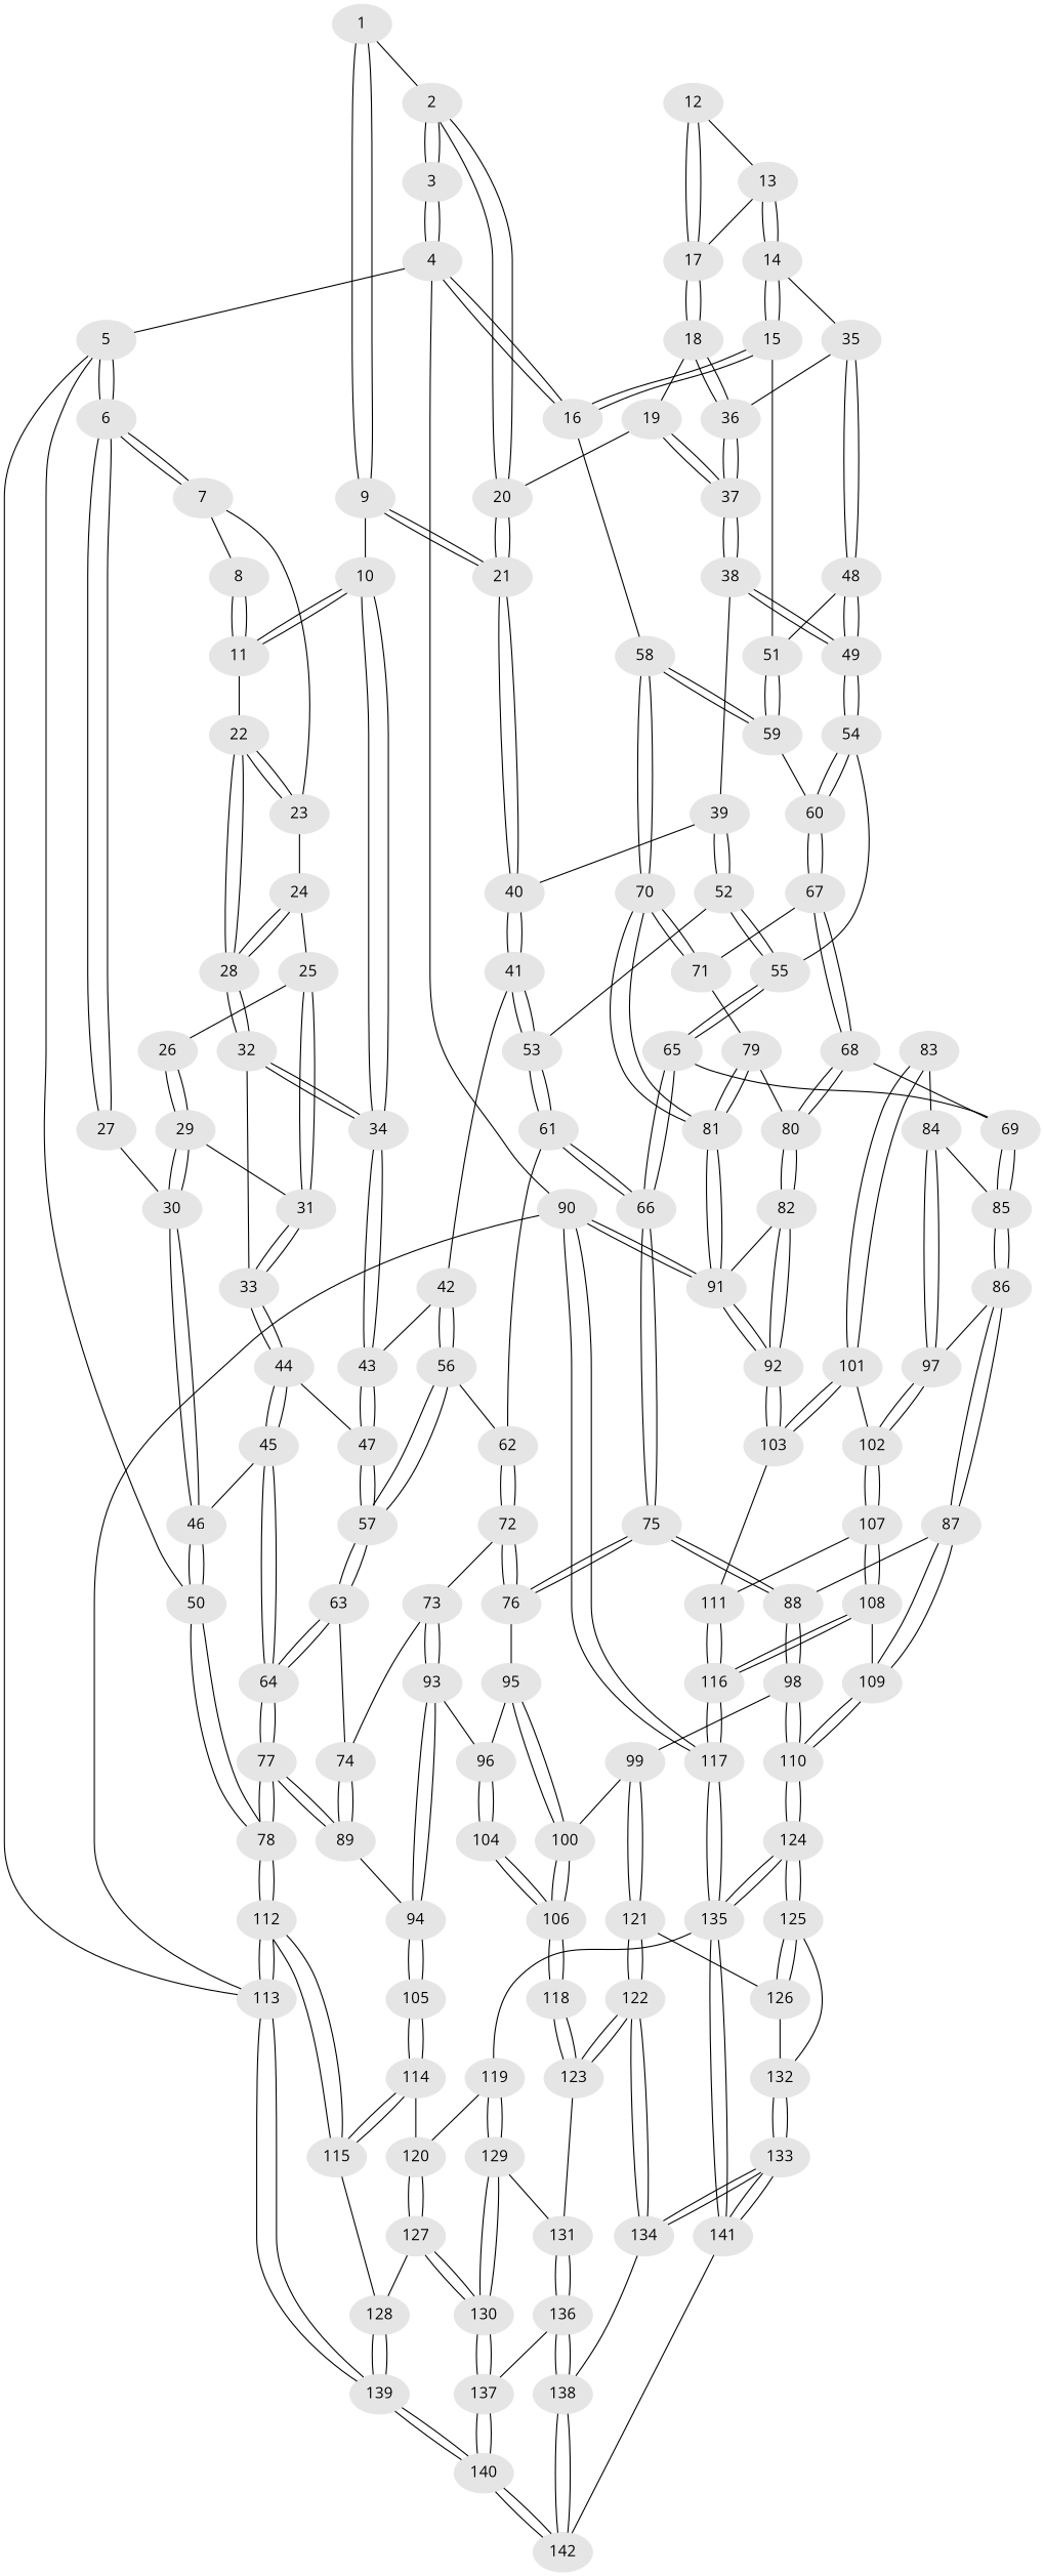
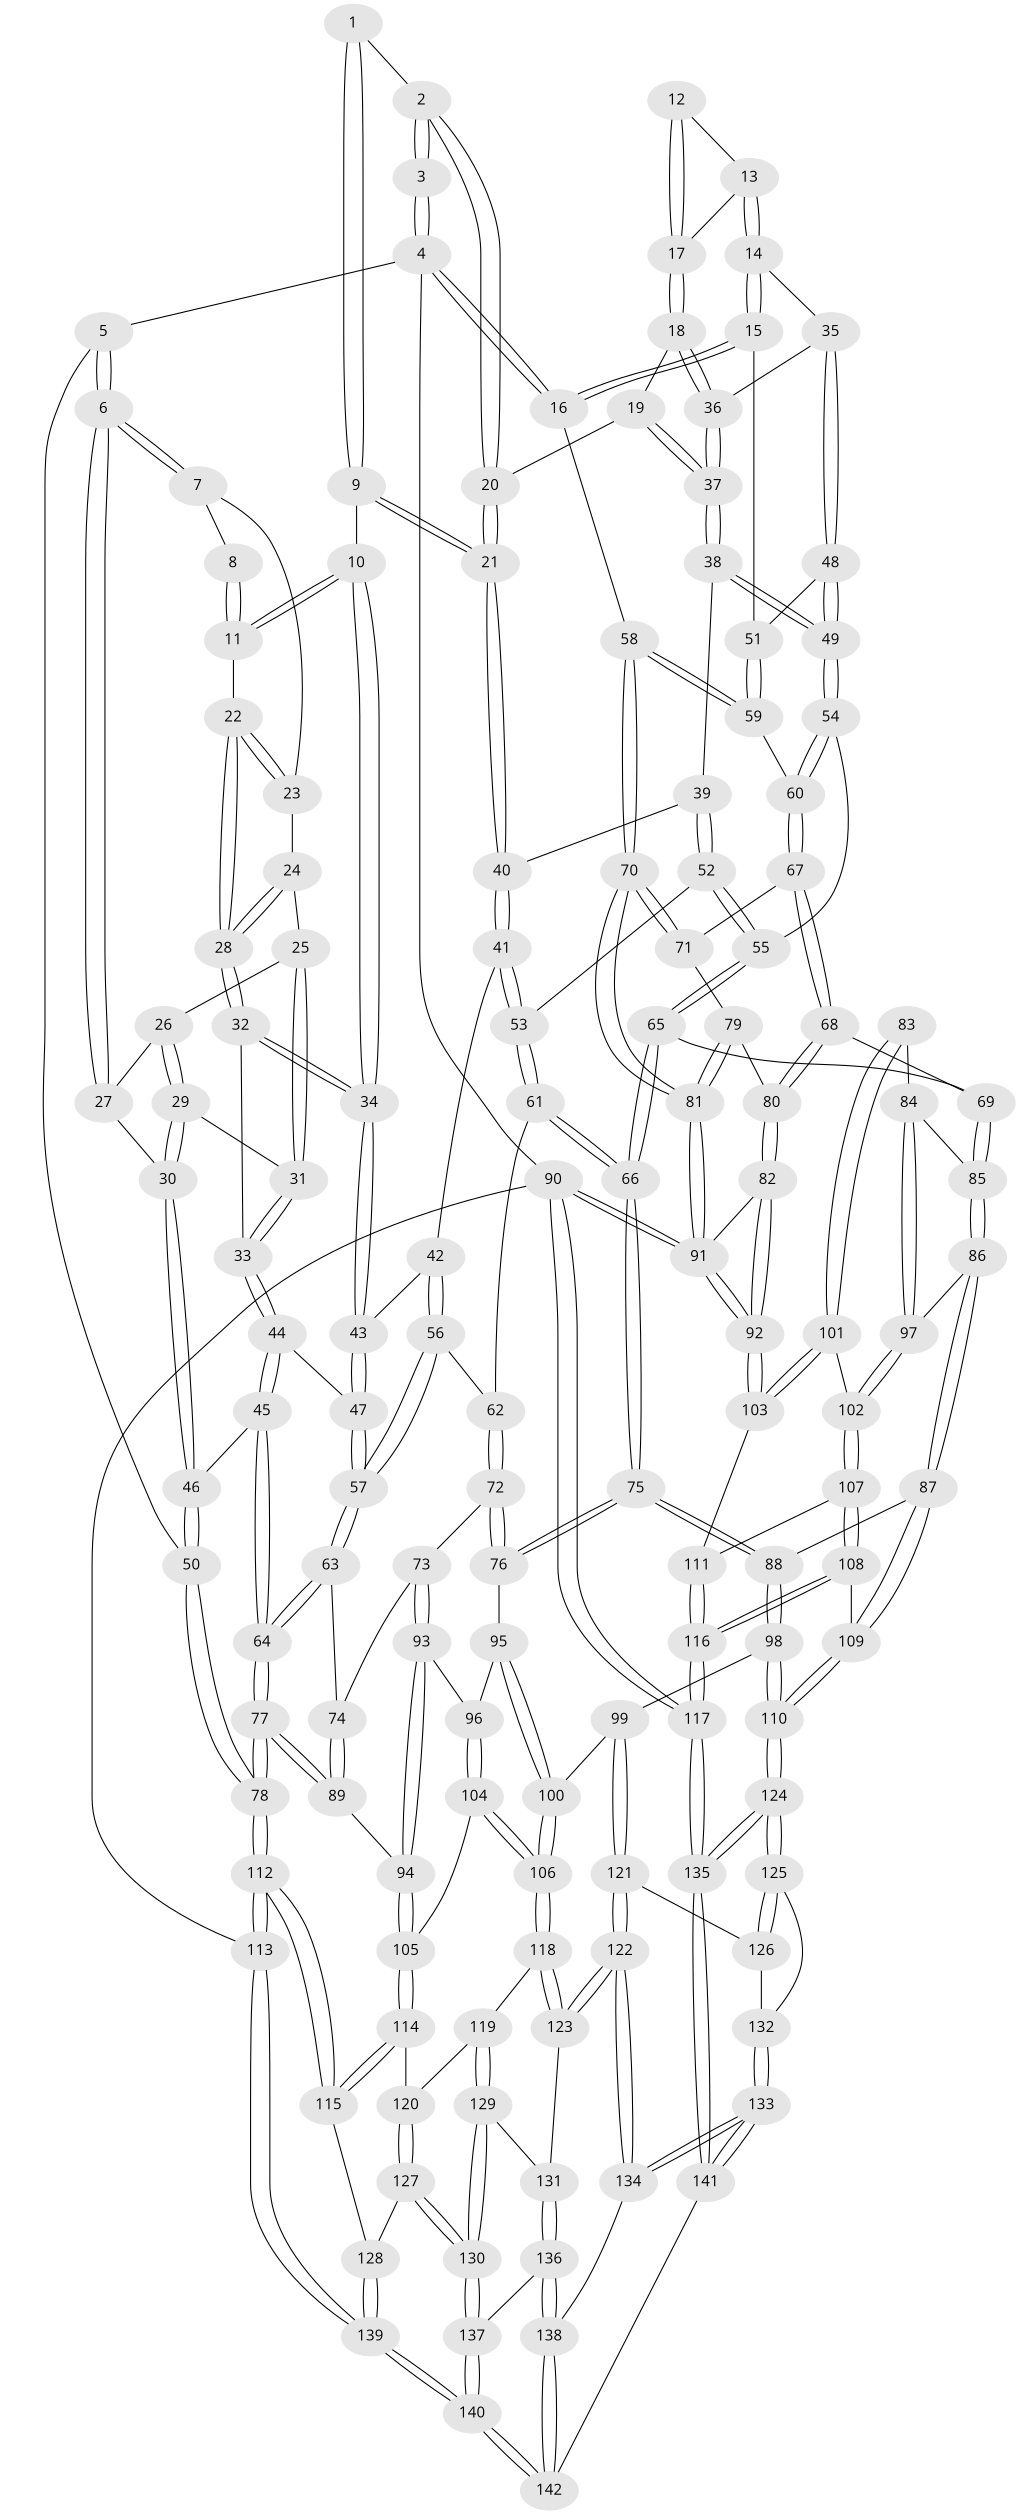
  graph {
    fontname="Open Sans"
    node [color=gray90 fontname="Open Sans" style=filled]
    edge [fontname="Open Sans"]
    1
    2
    9
    3
    20
    10
    21
    4
    5
    16
    90
    6
    50
    113
    58
    91
    117
    7
    27
    78
    139
    8
    23
    30
    11
    24
    22
    34
    40
    43
    28
    12
    13
    17
    14
    18
    15
    35
    51
    36
    48
    59
    70
    19
    37
    38
    41
    32
    25
    26
    31
    29
    33
    46
    44
    47
    45
    49
    39
    52
    54
    53
    55
    42
    56
    61
    57
    62
    64
    77
    63
    60
    112
    65
    66
    67
    69
    72
    74
    71
    81
    68
    75
    73
    76
    89
    85
    88
    80
    79
    82
    86
    93
    95
    94
    96
    98
    100
    115
    92
    83
    84
    101
    103
    97
    102
    87
    109
    110
    99
    105
    135
    111
    104
    114
    106
    107
    121
    124
    122
    126
    118
    108
    116
    120
    119
    123
    125
    128
    140
    127
    141
    129
    131
    130
    134
    132
    138
    136
    133
    137
    142
    1 -- 2
    1 -- 9
    1 -- 9
    2 -- 3
    2 -- 3
    2 -- 20
    2 -- 20
    9 -- 10
    9 -- 21
    9 -- 21
    3 -- 4
    3 -- 4
    20 -- 21
    20 -- 21
    10 -- 11
    10 -- 11
    10 -- 34
    10 -- 34
    21 -- 40
    21 -- 40
    4 -- 5
    4 -- 16
    4 -- 16
    4 -- 90
    5 -- 6
    5 -- 6
    5 -- 50
-   5 -- 113
    16 -- 58
    90 -- 113
    90 -- 91
    90 -- 91
    90 -- 117
    90 -- 117
    6 -- 7
    6 -- 7
    6 -- 27
    6 -- 27
    50 -- 78
    50 -- 78
    113 -- 139
    113 -- 139
    58 -- 59
    58 -- 59
    58 -- 70
    58 -- 70
    91 -- 92
    91 -- 92
    117 -- 135
    117 -- 135
    7 -- 8
    7 -- 23
    27 -- 30
    78 -- 112
    78 -- 112
    139 -- 140
    139 -- 140
    8 -- 11
    8 -- 11
    23 -- 24
    30 -- 46
    30 -- 46
    11 -- 22
    24 -- 28
    24 -- 28
    24 -- 25
    22 -- 23
    22 -- 23
    22 -- 28
    22 -- 28
    34 -- 43
    34 -- 43
    40 -- 41
    40 -- 41
    43 -- 47
    43 -- 47
    28 -- 32
    28 -- 32
    12 -- 13
    12 -- 17
    12 -- 17
    13 -- 17
    13 -- 14
    13 -- 14
    17 -- 18
    17 -- 18
    14 -- 15
    14 -- 15
    14 -- 35
    18 -- 36
    18 -- 36
    18 -- 19
    15 -- 16
    15 -- 16
    15 -- 51
    35 -- 36
    35 -- 48
    35 -- 48
    51 -- 59
    51 -- 59
    36 -- 37
    36 -- 37
    48 -- 51
    48 -- 49
    48 -- 49
    59 -- 60
    70 -- 71
    70 -- 71
    70 -- 81
    70 -- 81
    19 -- 20
    19 -- 37
    19 -- 37
    37 -- 38
    37 -- 38
    38 -- 49
    38 -- 49
    38 -- 39
    41 -- 53
    41 -- 53
    41 -- 42
    32 -- 34
    32 -- 34
    32 -- 33
    25 -- 26
    25 -- 31
    25 -- 31
+   26 -- 27
    26 -- 29
    26 -- 29
    31 -- 33
    31 -- 33
    29 -- 30
    29 -- 30
    29 -- 31
    33 -- 44
    33 -- 44
    46 -- 50
    46 -- 50
    44 -- 47
    44 -- 45
    44 -- 45
    47 -- 57
    47 -- 57
    45 -- 46
    45 -- 64
    45 -- 64
    49 -- 54
    49 -- 54
    39 -- 40
    39 -- 52
    39 -- 52
    52 -- 53
    52 -- 55
    52 -- 55
    54 -- 55
    54 -- 60
    54 -- 60
    53 -- 61
    53 -- 61
    55 -- 65
    55 -- 65
    42 -- 43
    42 -- 56
    42 -- 56
    56 -- 57
    56 -- 57
    56 -- 62
    61 -- 62
    61 -- 66
    61 -- 66
    57 -- 63
    57 -- 63
    62 -- 72
    62 -- 72
    64 -- 77
    64 -- 77
    77 -- 78
    77 -- 78
    77 -- 89
    77 -- 89
    63 -- 64
    63 -- 64
    63 -- 74
    60 -- 67
    60 -- 67
    112 -- 113
    112 -- 113
    112 -- 115
    112 -- 115
    65 -- 66
    65 -- 66
    65 -- 69
    66 -- 75
    66 -- 75
    67 -- 71
    67 -- 68
    67 -- 68
    69 -- 85
    69 -- 85
    72 -- 73
    72 -- 76
    72 -- 76
    74 -- 89
    74 -- 89
    71 -- 79
    81 -- 91
    81 -- 91
    68 -- 69
    68 -- 80
    68 -- 80
    75 -- 76
    75 -- 76
    75 -- 88
    75 -- 88
    73 -- 74
    73 -- 93
    73 -- 93
    76 -- 95
    89 -- 94
    85 -- 86
    85 -- 86
    88 -- 98
    88 -- 98
    80 -- 82
    80 -- 82
    79 -- 81
    79 -- 81
    79 -- 80
    82 -- 91
    82 -- 92
    82 -- 92
    86 -- 97
    86 -- 87
    86 -- 87
    93 -- 94
    93 -- 94
    93 -- 96
    95 -- 96
    95 -- 100
    95 -- 100
    94 -- 105
    94 -- 105
    96 -- 104
    96 -- 104
    98 -- 110
    98 -- 110
    98 -- 99
    100 -- 106
    100 -- 106
    115 -- 128
    92 -- 103
    92 -- 103
    83 -- 84
    83 -- 101
    83 -- 101
    84 -- 85
    84 -- 97
    84 -- 97
    101 -- 103
    101 -- 103
    101 -- 102
    103 -- 111
    97 -- 102
    97 -- 102
    102 -- 107
    102 -- 107
    87 -- 88
    87 -- 109
    87 -- 109
    109 -- 110
    109 -- 110
    110 -- 124
    110 -- 124
    99 -- 100
    99 -- 121
    99 -- 121
    105 -- 114
    105 -- 114
    135 -- 141
    135 -- 141
    111 -- 116
    111 -- 116
+   104 -- 105
    104 -- 106
    104 -- 106
    114 -- 115
    114 -- 115
    114 -- 120
    106 -- 118
    106 -- 118
    107 -- 111
    107 -- 108
    107 -- 108
    121 -- 122
    121 -- 122
    121 -- 126
    124 -- 135
    124 -- 135
    124 -- 125
    124 -- 125
    122 -- 123
    122 -- 123
    122 -- 134
    122 -- 134
    126 -- 132
-   135 -- 119
+   118 -- 119
    118 -- 123
    118 -- 123
    108 -- 109
    108 -- 116
    108 -- 116
    116 -- 117
    116 -- 117
    120 -- 127
    120 -- 127
    119 -- 120
    119 -- 129
    119 -- 129
    123 -- 131
    125 -- 126
    125 -- 126
    125 -- 132
    128 -- 139
    128 -- 139
    140 -- 142
    140 -- 142
    127 -- 128
    127 -- 130
    127 -- 130
    141 -- 142
    129 -- 131
    129 -- 130
    129 -- 130
    131 -- 136
    131 -- 136
    130 -- 137
    130 -- 137
    134 -- 138
    132 -- 133
    132 -- 133
    138 -- 142
    138 -- 142
    136 -- 138
    136 -- 138
    136 -- 137
    133 -- 141
    133 -- 141
    133 -- 134
    133 -- 134
    137 -- 140
    137 -- 140
  }
